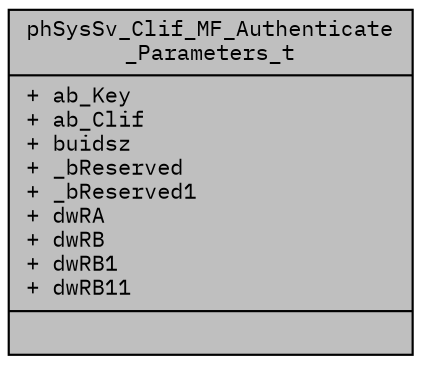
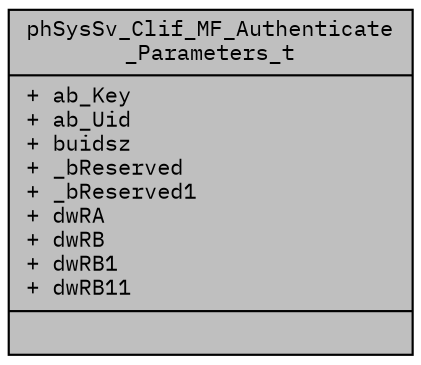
  digraph {
    fontname="IBM Plex Mono"
-   n1 [color=black fillcolor=grey75 fontcolor=black fontname="IBM Plex Mono" fontsize=10 height=0.2 label="{phSysSv_Clif_MF_Authenticate\l_Parameters_t\n|+ ab_Key\l+ ab_Clif\l+ buidsz\l+ _bReserved\l+ _bReserved1\l+ dwRA\l+ dwRB\l+ dwRB1\l+ dwRB11\l|}" shape=record style=filled width=0.4]
+   n1 [color=black fillcolor=grey75 fontcolor=black fontname="IBM Plex Mono" fontsize=10 height=0.2 label="{phSysSv_Clif_MF_Authenticate\l_Parameters_t\n|+ ab_Key\l+ ab_Uid\l+ buidsz\l+ _bReserved\l+ _bReserved1\l+ dwRA\l+ dwRB\l+ dwRB1\l+ dwRB11\l|}" shape=record style=filled width=0.4]
  }
